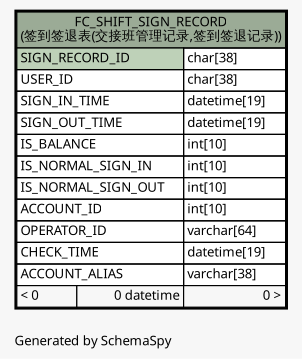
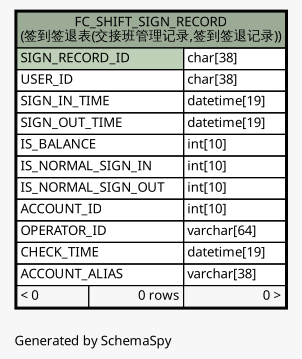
  digraph {
    bgcolor="#f7f7f7"
    fontname="Microsoft YaHei"
    fontsize=11
    label="\nGenerated by SchemaSpy"
    labeljust=l
    nodesep=0.18
    rankdir=RL
    ranksep=0.46
-   n1 [fontname="Microsoft YaHei" fontsize=11 label=<     <TABLE BORDER="2" CELLBORDER="1" CELLSPACING="0" BGCOLOR="#ffffff">       <TR><TD COLSPAN="3" BGCOLOR="#9bab96" ALIGN="CENTER">FC_SHIFT_SIGN_RECORD<br/>(签到签退表(交接班管理记录,签到签退记录))</TD></TR>       <TR><TD PORT="SIGN_RECORD_ID" COLSPAN="2" BGCOLOR="#bed1b8" ALIGN="LEFT">SIGN_RECORD_ID</TD><TD PORT="SIGN_RECORD_ID.type" ALIGN="LEFT">char[38]</TD></TR>       <TR><TD PORT="USER_ID" COLSPAN="2" ALIGN="LEFT">USER_ID</TD><TD PORT="USER_ID.type" ALIGN="LEFT">char[38]</TD></TR>       <TR><TD PORT="SIGN_IN_TIME" COLSPAN="2" ALIGN="LEFT">SIGN_IN_TIME</TD><TD PORT="SIGN_IN_TIME.type" ALIGN="LEFT">datetime[19]</TD></TR>       <TR><TD PORT="SIGN_OUT_TIME" COLSPAN="2" ALIGN="LEFT">SIGN_OUT_TIME</TD><TD PORT="SIGN_OUT_TIME.type" ALIGN="LEFT">datetime[19]</TD></TR>       <TR><TD PORT="IS_BALANCE" COLSPAN="2" ALIGN="LEFT">IS_BALANCE</TD><TD PORT="IS_BALANCE.type" ALIGN="LEFT">int[10]</TD></TR>       <TR><TD PORT="IS_NORMAL_SIGN_IN" COLSPAN="2" ALIGN="LEFT">IS_NORMAL_SIGN_IN</TD><TD PORT="IS_NORMAL_SIGN_IN.type" ALIGN="LEFT">int[10]</TD></TR>       <TR><TD PORT="IS_NORMAL_SIGN_OUT" COLSPAN="2" ALIGN="LEFT">IS_NORMAL_SIGN_OUT</TD><TD PORT="IS_NORMAL_SIGN_OUT.type" ALIGN="LEFT">int[10]</TD></TR>       <TR><TD PORT="ACCOUNT_ID" COLSPAN="2" ALIGN="LEFT">ACCOUNT_ID</TD><TD PORT="ACCOUNT_ID.type" ALIGN="LEFT">int[10]</TD></TR>       <TR><TD PORT="OPERATOR_ID" COLSPAN="2" ALIGN="LEFT">OPERATOR_ID</TD><TD PORT="OPERATOR_ID.type" ALIGN="LEFT">varchar[64]</TD></TR>       <TR><TD PORT="CHECK_TIME" COLSPAN="2" ALIGN="LEFT">CHECK_TIME</TD><TD PORT="CHECK_TIME.type" ALIGN="LEFT">datetime[19]</TD></TR>       <TR><TD PORT="ACCOUNT_ALIAS" COLSPAN="2" ALIGN="LEFT">ACCOUNT_ALIAS</TD><TD PORT="ACCOUNT_ALIAS.type" ALIGN="LEFT">varchar[38]</TD></TR>       <TR><TD ALIGN="LEFT" BGCOLOR="#f7f7f7">&lt; 0</TD><TD ALIGN="RIGHT" BGCOLOR="#f7f7f7">0 datetime</TD><TD ALIGN="RIGHT" BGCOLOR="#f7f7f7">0 &gt;</TD></TR>     </TABLE>> shape=plaintext]
+   n1 [fontname="Microsoft YaHei" fontsize=11 label=<     <TABLE BORDER="2" CELLBORDER="1" CELLSPACING="0" BGCOLOR="#ffffff">       <TR><TD COLSPAN="3" BGCOLOR="#9bab96" ALIGN="CENTER">FC_SHIFT_SIGN_RECORD<br/>(签到签退表(交接班管理记录,签到签退记录))</TD></TR>       <TR><TD PORT="SIGN_RECORD_ID" COLSPAN="2" BGCOLOR="#bed1b8" ALIGN="LEFT">SIGN_RECORD_ID</TD><TD PORT="SIGN_RECORD_ID.type" ALIGN="LEFT">char[38]</TD></TR>       <TR><TD PORT="USER_ID" COLSPAN="2" ALIGN="LEFT">USER_ID</TD><TD PORT="USER_ID.type" ALIGN="LEFT">char[38]</TD></TR>       <TR><TD PORT="SIGN_IN_TIME" COLSPAN="2" ALIGN="LEFT">SIGN_IN_TIME</TD><TD PORT="SIGN_IN_TIME.type" ALIGN="LEFT">datetime[19]</TD></TR>       <TR><TD PORT="SIGN_OUT_TIME" COLSPAN="2" ALIGN="LEFT">SIGN_OUT_TIME</TD><TD PORT="SIGN_OUT_TIME.type" ALIGN="LEFT">datetime[19]</TD></TR>       <TR><TD PORT="IS_BALANCE" COLSPAN="2" ALIGN="LEFT">IS_BALANCE</TD><TD PORT="IS_BALANCE.type" ALIGN="LEFT">int[10]</TD></TR>       <TR><TD PORT="IS_NORMAL_SIGN_IN" COLSPAN="2" ALIGN="LEFT">IS_NORMAL_SIGN_IN</TD><TD PORT="IS_NORMAL_SIGN_IN.type" ALIGN="LEFT">int[10]</TD></TR>       <TR><TD PORT="IS_NORMAL_SIGN_OUT" COLSPAN="2" ALIGN="LEFT">IS_NORMAL_SIGN_OUT</TD><TD PORT="IS_NORMAL_SIGN_OUT.type" ALIGN="LEFT">int[10]</TD></TR>       <TR><TD PORT="ACCOUNT_ID" COLSPAN="2" ALIGN="LEFT">ACCOUNT_ID</TD><TD PORT="ACCOUNT_ID.type" ALIGN="LEFT">int[10]</TD></TR>       <TR><TD PORT="OPERATOR_ID" COLSPAN="2" ALIGN="LEFT">OPERATOR_ID</TD><TD PORT="OPERATOR_ID.type" ALIGN="LEFT">varchar[64]</TD></TR>       <TR><TD PORT="CHECK_TIME" COLSPAN="2" ALIGN="LEFT">CHECK_TIME</TD><TD PORT="CHECK_TIME.type" ALIGN="LEFT">datetime[19]</TD></TR>       <TR><TD PORT="ACCOUNT_ALIAS" COLSPAN="2" ALIGN="LEFT">ACCOUNT_ALIAS</TD><TD PORT="ACCOUNT_ALIAS.type" ALIGN="LEFT">varchar[38]</TD></TR>       <TR><TD ALIGN="LEFT" BGCOLOR="#f7f7f7">&lt; 0</TD><TD ALIGN="RIGHT" BGCOLOR="#f7f7f7">0 rows</TD><TD ALIGN="RIGHT" BGCOLOR="#f7f7f7">0 &gt;</TD></TR>     </TABLE>> shape=plaintext]
  }
